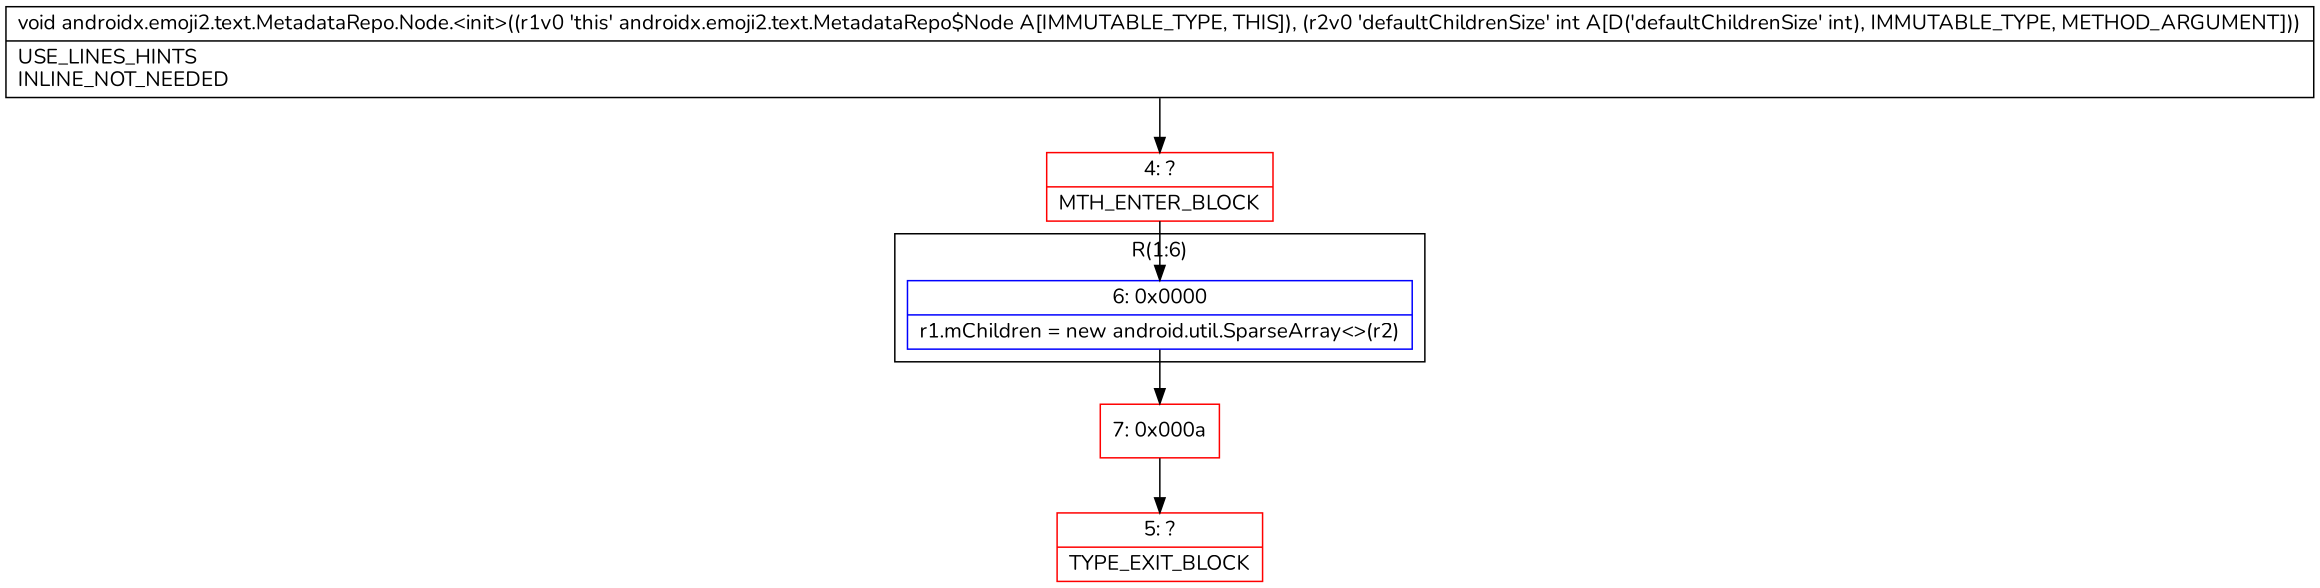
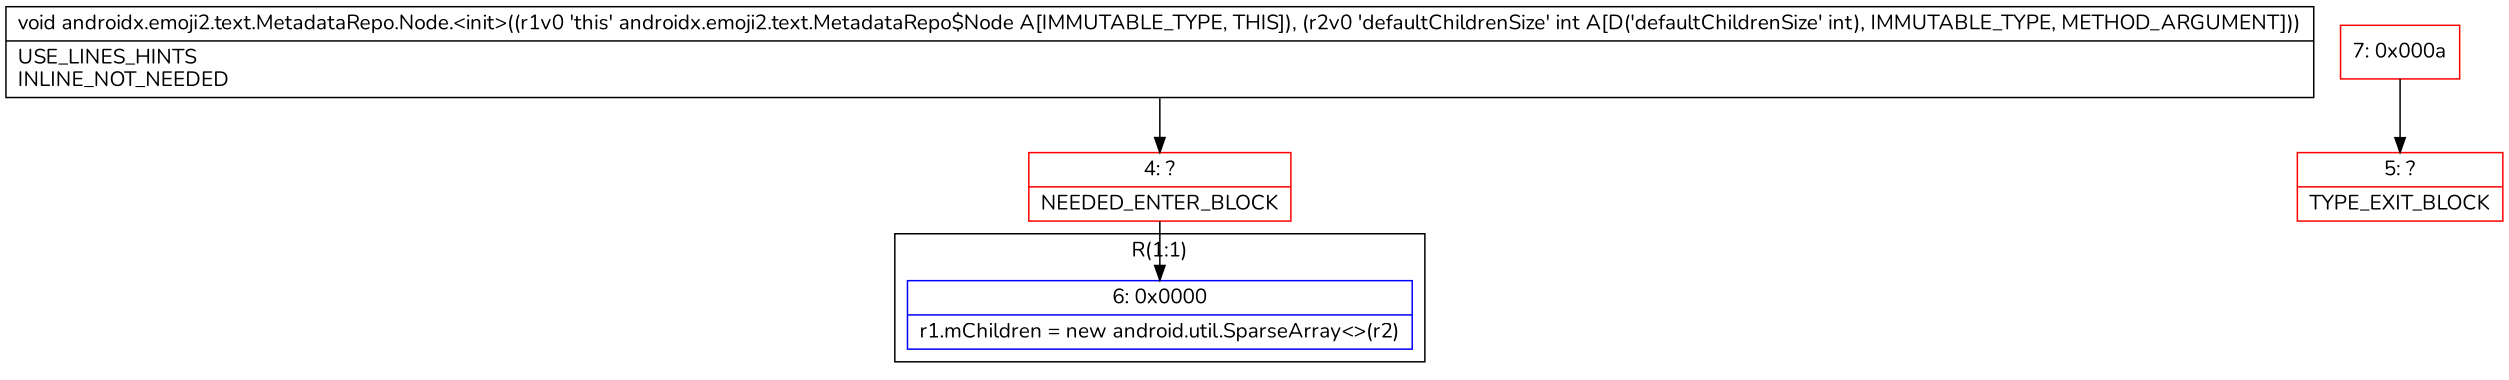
  digraph {
    fontname=Nunito
    node [color=red fontname=Nunito shape=record]
    edge [fontname=Nunito]
    n1 [color=blue label="{6\:\ 0x0000|r1.mChildren = new android.util.SparseArray\<\>(r2)\l}"]
    n2 [label="{7\:\ 0x000a}"]
    n3 [label="{5\:\ ?|TYPE_EXIT_BLOCK\l}"]
-   n4 [label="{4\:\ ?|MTH_ENTER_BLOCK\l}"]
+   n4 [label="{4\:\ ?|NEEDED_ENTER_BLOCK\l}"]
    n5 [label="{void androidx.emoji2.text.MetadataRepo.Node.\<init\>((r1v0 'this' androidx.emoji2.text.MetadataRepo$Node A[IMMUTABLE_TYPE, THIS]), (r2v0 'defaultChildrenSize' int A[D('defaultChildrenSize' int), IMMUTABLE_TYPE, METHOD_ARGUMENT]))  | USE_LINES_HINTS\lINLINE_NOT_NEEDED\l}" color=""]
    subgraph cluster_1 {
-     label="R(1:6)"
+     label="R(1:1)"
      n1
    }
-   n1 -> n2
    n2 -> n3
    n4 -> n1
    n5 -> n4
  }
